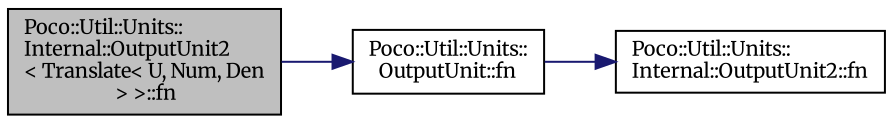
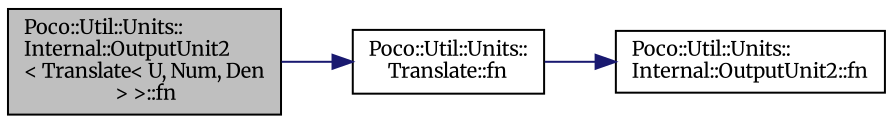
  digraph {
    rankdir=LR
    fontname=Merriweather
    node [color=black fillcolor=white fontname=Merriweather fontsize=10 shape=record style=filled]
    edge [color=midnightblue fontname=Merriweather fontsize=10 labelfontname=Helvetica labelfontsize=10 style=solid]
    n1 [fillcolor=grey75 fontcolor=black height=0.2 label="Poco::Util::Units::\lInternal::OutputUnit2\l\< Translate\< U, Num, Den\l \> \>::fn" width=0.4]
-   n2 [height=0.2 label="Poco::Util::Units::\lOutputUnit::fn" width=0.4]
+   n2 [height=0.2 label="Poco::Util::Units::\lTranslate::fn" width=0.4]
    n3 [height=0.2 label="Poco::Util::Units::\lInternal::OutputUnit2::fn" width=0.4]
    n1 -> n2
    n2 -> n3
  }
